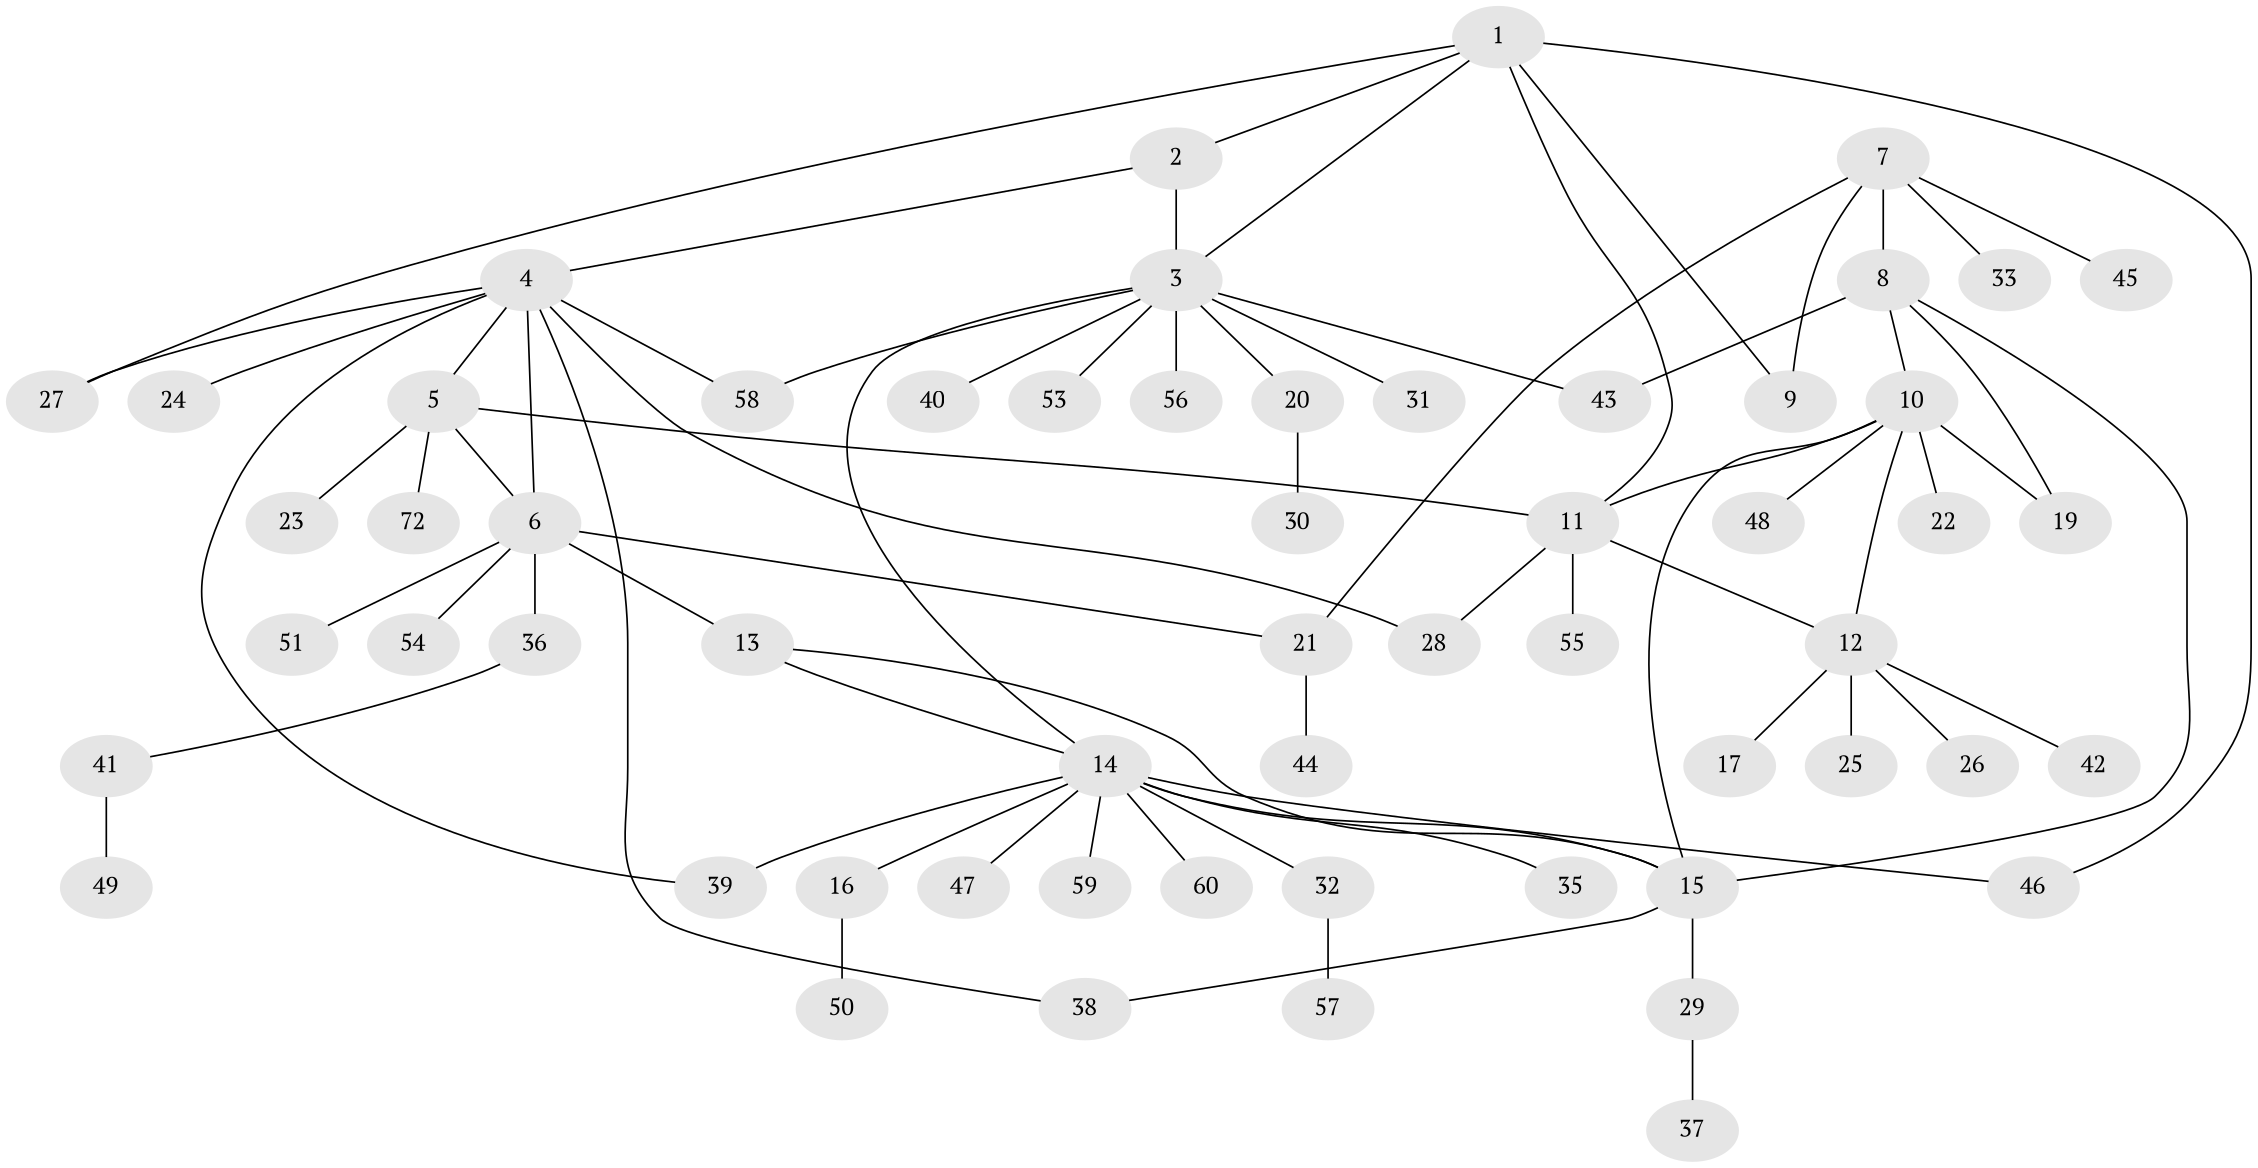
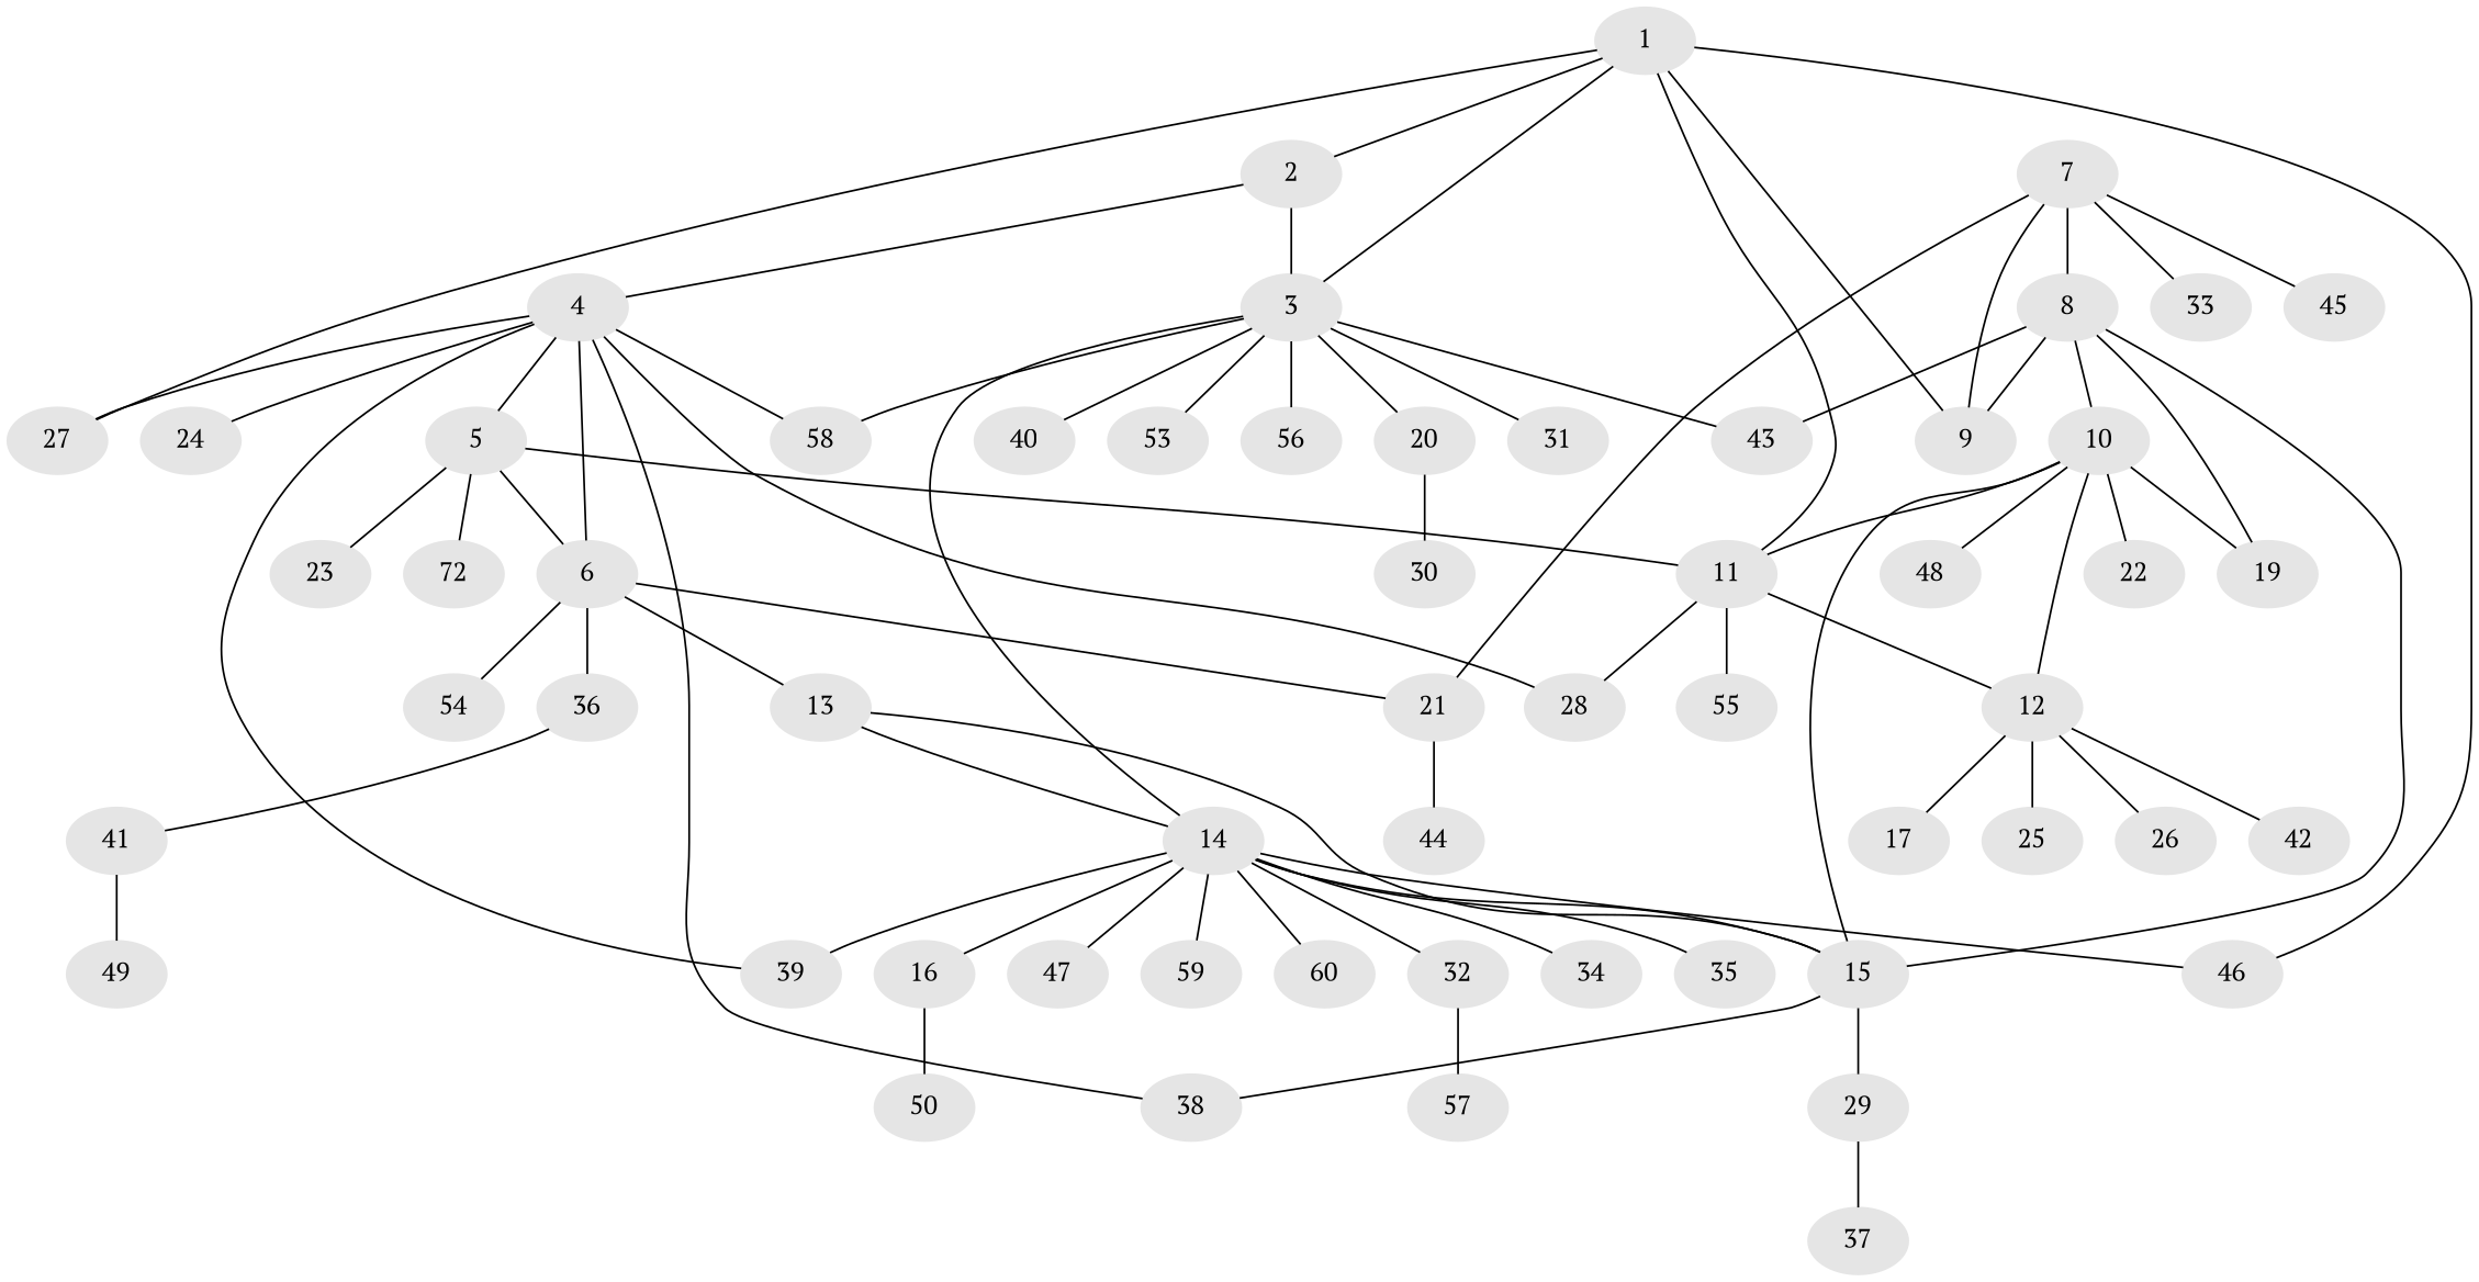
  graph {
    fontname="PT Serif"
    node [color=gray90 fontname="PT Serif" style=filled]
    edge [fontname="PT Serif"]
    1
    2
    3
    9
    11
    27
    46
    4
    14
    20
    31
    40
    43
    53
    56
    58
    28
    12
    55
    5
    6
    24
    38
    39
    15
    16
    32
+   34
    35
    47
    59
    60
    30
    23
    n35 [label=72]
    13
    21
    36
-   51
    54
    8
    10
    19
    44
    41
    7
    33
    45
    22
    48
    29
    17
    25
    26
    42
    50
    57
    37
    49
    1 -- 2
    1 -- 3
    1 -- 9
    1 -- 11
    1 -- 27
    1 -- 46
    2 -- 3
    2 -- 4
    3 -- 14
    3 -- 20
    3 -- 31
    3 -- 40
    3 -- 43
    3 -- 53
    3 -- 56
    3 -- 58
    11 -- 28
    11 -- 12
    11 -- 55
    4 -- 27
    4 -- 58
    4 -- 28
    4 -- 5
    4 -- 6
    4 -- 24
    4 -- 38
    4 -- 39
    14 -- 46
    14 -- 39
    14 -- 15
    14 -- 16
    14 -- 32
+   14 -- 34
    14 -- 35
    14 -- 47
    14 -- 59
    14 -- 60
    20 -- 30
    12 -- 17
    12 -- 25
    12 -- 26
    12 -- 42
    5 -- 11
    5 -- 6
    5 -- 23
    5 -- n35
    6 -- 13
    6 -- 21
    6 -- 36
-   6 -- 51
    6 -- 54
    15 -- 38
    15 -- 29
    16 -- 50
    32 -- 57
    13 -- 14
    13 -- 15
    21 -- 44
    36 -- 41
+   8 -- 9
    8 -- 43
    8 -- 15
    8 -- 10
    8 -- 19
    10 -- 11
    10 -- 12
    10 -- 15
    10 -- 19
    10 -- 22
    10 -- 48
    41 -- 49
    7 -- 9
    7 -- 21
    7 -- 8
    7 -- 33
    7 -- 45
    29 -- 37
  }
